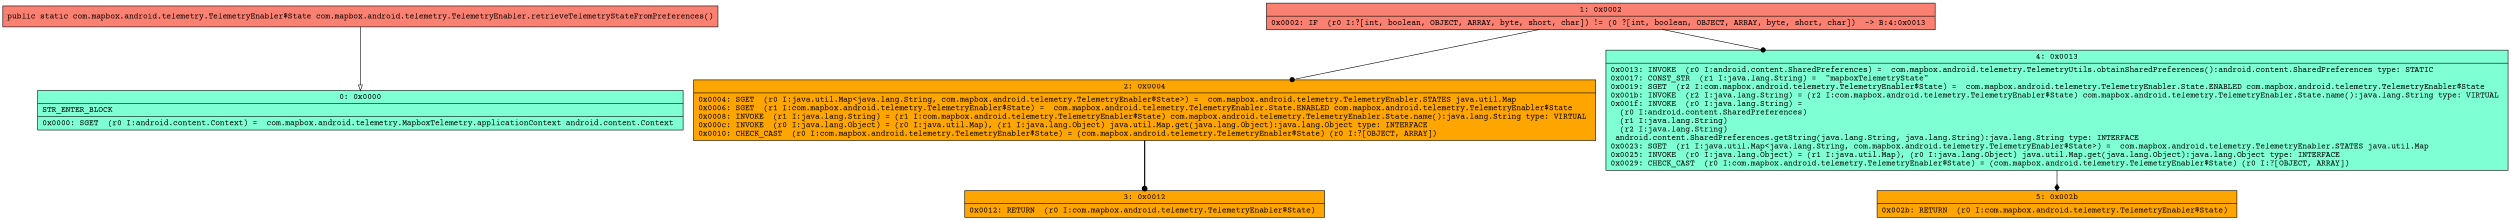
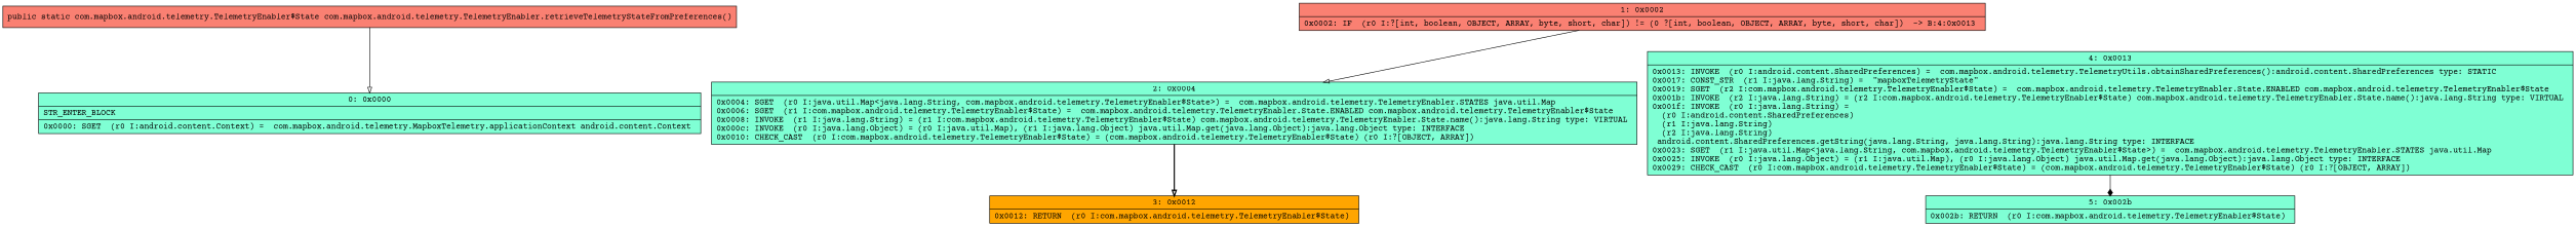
  digraph {
    fontname="Courier Prime"
    node [fillcolor=orange fontname="Courier Prime" shape=record style=filled]
    edge [arrowhead=onormal fontname="Courier Prime" style=solid]
    n1 [fillcolor=aquamarine label="{0\:\ 0x0000|STR_ENTER_BLOCK\l|0x0000: SGET  (r0 I:android.content.Context) =  com.mapbox.android.telemetry.MapboxTelemetry.applicationContext android.content.Context \l}"]
    n2 [fillcolor=salmon label="{1\:\ 0x0002|0x0002: IF  (r0 I:?[int, boolean, OBJECT, ARRAY, byte, short, char]) != (0 ?[int, boolean, OBJECT, ARRAY, byte, short, char])  \-\> B:4:0x0013 \l}"]
-   n3 [label="{2\:\ 0x0004|0x0004: SGET  (r0 I:java.util.Map\<java.lang.String, com.mapbox.android.telemetry.TelemetryEnabler$State\>) =  com.mapbox.android.telemetry.TelemetryEnabler.STATES java.util.Map \l0x0006: SGET  (r1 I:com.mapbox.android.telemetry.TelemetryEnabler$State) =  com.mapbox.android.telemetry.TelemetryEnabler.State.ENABLED com.mapbox.android.telemetry.TelemetryEnabler$State \l0x0008: INVOKE  (r1 I:java.lang.String) = (r1 I:com.mapbox.android.telemetry.TelemetryEnabler$State) com.mapbox.android.telemetry.TelemetryEnabler.State.name():java.lang.String type: VIRTUAL \l0x000c: INVOKE  (r0 I:java.lang.Object) = (r0 I:java.util.Map), (r1 I:java.lang.Object) java.util.Map.get(java.lang.Object):java.lang.Object type: INTERFACE \l0x0010: CHECK_CAST  (r0 I:com.mapbox.android.telemetry.TelemetryEnabler$State) = (com.mapbox.android.telemetry.TelemetryEnabler$State) (r0 I:?[OBJECT, ARRAY]) \l}"]
+   n3 [fillcolor=aquamarine label="{2\:\ 0x0004|0x0004: SGET  (r0 I:java.util.Map\<java.lang.String, com.mapbox.android.telemetry.TelemetryEnabler$State\>) =  com.mapbox.android.telemetry.TelemetryEnabler.STATES java.util.Map \l0x0006: SGET  (r1 I:com.mapbox.android.telemetry.TelemetryEnabler$State) =  com.mapbox.android.telemetry.TelemetryEnabler.State.ENABLED com.mapbox.android.telemetry.TelemetryEnabler$State \l0x0008: INVOKE  (r1 I:java.lang.String) = (r1 I:com.mapbox.android.telemetry.TelemetryEnabler$State) com.mapbox.android.telemetry.TelemetryEnabler.State.name():java.lang.String type: VIRTUAL \l0x000c: INVOKE  (r0 I:java.lang.Object) = (r0 I:java.util.Map), (r1 I:java.lang.Object) java.util.Map.get(java.lang.Object):java.lang.Object type: INTERFACE \l0x0010: CHECK_CAST  (r0 I:com.mapbox.android.telemetry.TelemetryEnabler$State) = (com.mapbox.android.telemetry.TelemetryEnabler$State) (r0 I:?[OBJECT, ARRAY]) \l}"]
    n4 [fillcolor=aquamarine label="{4\:\ 0x0013|0x0013: INVOKE  (r0 I:android.content.SharedPreferences) =  com.mapbox.android.telemetry.TelemetryUtils.obtainSharedPreferences():android.content.SharedPreferences type: STATIC \l0x0017: CONST_STR  (r1 I:java.lang.String) =  \"mapboxTelemetryState\" \l0x0019: SGET  (r2 I:com.mapbox.android.telemetry.TelemetryEnabler$State) =  com.mapbox.android.telemetry.TelemetryEnabler.State.ENABLED com.mapbox.android.telemetry.TelemetryEnabler$State \l0x001b: INVOKE  (r2 I:java.lang.String) = (r2 I:com.mapbox.android.telemetry.TelemetryEnabler$State) com.mapbox.android.telemetry.TelemetryEnabler.State.name():java.lang.String type: VIRTUAL \l0x001f: INVOKE  (r0 I:java.lang.String) = \l  (r0 I:android.content.SharedPreferences)\l  (r1 I:java.lang.String)\l  (r2 I:java.lang.String)\l android.content.SharedPreferences.getString(java.lang.String, java.lang.String):java.lang.String type: INTERFACE \l0x0023: SGET  (r1 I:java.util.Map\<java.lang.String, com.mapbox.android.telemetry.TelemetryEnabler$State\>) =  com.mapbox.android.telemetry.TelemetryEnabler.STATES java.util.Map \l0x0025: INVOKE  (r0 I:java.lang.Object) = (r1 I:java.util.Map), (r0 I:java.lang.Object) java.util.Map.get(java.lang.Object):java.lang.Object type: INTERFACE \l0x0029: CHECK_CAST  (r0 I:com.mapbox.android.telemetry.TelemetryEnabler$State) = (com.mapbox.android.telemetry.TelemetryEnabler$State) (r0 I:?[OBJECT, ARRAY]) \l}"]
    n5 [label="{3\:\ 0x0012|0x0012: RETURN  (r0 I:com.mapbox.android.telemetry.TelemetryEnabler$State) \l}"]
-   n6 [label="{5\:\ 0x002b|0x002b: RETURN  (r0 I:com.mapbox.android.telemetry.TelemetryEnabler$State) \l}"]
+   n6 [fillcolor=aquamarine label="{5\:\ 0x002b|0x002b: RETURN  (r0 I:com.mapbox.android.telemetry.TelemetryEnabler$State) \l}"]
    n7 [fillcolor=salmon label="{public static com.mapbox.android.telemetry.TelemetryEnabler$State com.mapbox.android.telemetry.TelemetryEnabler.retrieveTelemetryStateFromPreferences() }"]
-   n2 -> n3 [arrowhead=dot]
-   n2 -> n4 [arrowhead=dot]
-   n3 -> n5 [arrowhead=dot style=bold]
+   n2 -> n3
+   n3 -> n5 [style=bold]
    n4 -> n6 [arrowhead=diamond]
    n7 -> n1
  }
